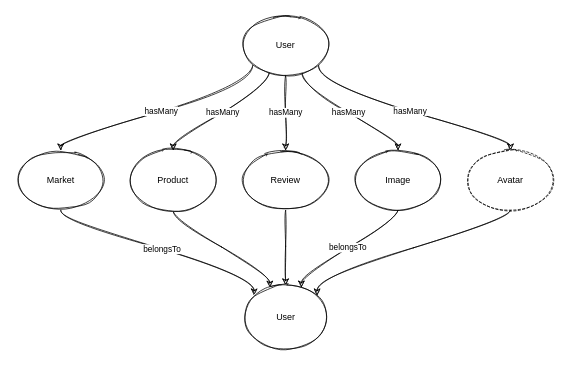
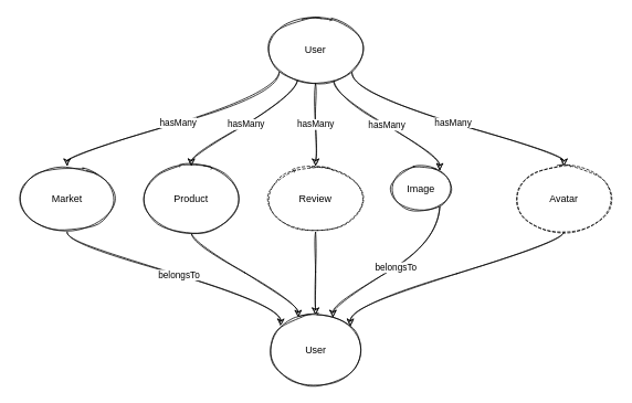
  <mxCell id="0" />
  <mxCell id="1" parent="0" />
  <mxCell id="2" style="edgeStyle=orthogonalEdgeStyle;curved=1;rounded=1;sketch=1;orthogonalLoop=1;jettySize=auto;html=1;noEdgeStyle=1;orthogonal=1;" edge="1" parent="1" source="3" target="18"><mxGeometry relative="1" as="geometry"><Array as="points"><mxPoint x="230" y="292" /><mxPoint x="359" y="366" /></Array></mxGeometry></mxCell>
  <mxCell id="3" value="Product" style="ellipse;whiteSpace=wrap;html=1;sketch=1;rounded=1;" vertex="1" parent="1"><mxGeometry x="170" y="200" width="120" height="80" as="geometry" /></mxCell>
  <mxCell id="4" value="hasMany" style="edgeStyle=orthogonalEdgeStyle;rounded=1;orthogonalLoop=1;jettySize=auto;html=1;entryDx=0;entryDy=0;noEdgeStyle=1;orthogonal=1;sketch=1;curved=1;" edge="1" parent="1" source="9" target="11"><mxGeometry relative="1" as="geometry"><Array as="points"><mxPoint x="336" y="112" /><mxPoint x="80" y="188" /></Array></mxGeometry></mxCell>
  <mxCell id="5" value="hasMany" style="edgeStyle=orthogonalEdgeStyle;rounded=1;orthogonalLoop=1;jettySize=auto;html=1;noEdgeStyle=1;orthogonal=1;sketch=1;curved=1;" edge="1" parent="1" source="9" target="3"><mxGeometry relative="1" as="geometry"><Array as="points"><mxPoint x="358" y="114" /><mxPoint x="230" y="188" /></Array></mxGeometry></mxCell>
  <mxCell id="6" value="hasMany" style="edgeStyle=orthogonalEdgeStyle;rounded=1;orthogonalLoop=1;jettySize=auto;html=1;noEdgeStyle=1;orthogonal=1;sketch=1;curved=1;" edge="1" parent="1" source="9" target="13"><mxGeometry relative="1" as="geometry"><Array as="points"><mxPoint x="380" y="116" /><mxPoint x="380" y="188" /></Array></mxGeometry></mxCell>
  <mxCell id="7" value="hasMany" style="edgeStyle=orthogonalEdgeStyle;rounded=1;orthogonalLoop=1;jettySize=auto;html=1;noEdgeStyle=1;orthogonal=1;sketch=1;curved=1;" edge="1" parent="1" source="9" target="15"><mxGeometry relative="1" as="geometry"><Array as="points"><mxPoint x="402" y="114" /><mxPoint x="530" y="188" /></Array></mxGeometry></mxCell>
  <mxCell id="8" value="hasMany" style="edgeStyle=orthogonalEdgeStyle;rounded=1;orthogonalLoop=1;jettySize=auto;html=1;noEdgeStyle=1;orthogonal=1;sketch=1;curved=1;" edge="1" parent="1" source="9" target="17"><mxGeometry relative="1" as="geometry"><Array as="points"><mxPoint x="424" y="112" /><mxPoint x="680" y="188" /></Array></mxGeometry></mxCell>
  <mxCell id="9" value="User" style="ellipse;whiteSpace=wrap;html=1;sketch=1;rounded=1;" vertex="1" parent="1"><mxGeometry x="320" width="120" height="80" as="geometry" y="20" /></mxCell>
  <mxCell id="10" value="belongsTo" style="edgeStyle=orthogonalEdgeStyle;rounded=1;orthogonalLoop=1;jettySize=auto;html=1;noEdgeStyle=1;orthogonal=1;sketch=1;curved=1;" edge="1" parent="1" source="11" target="18"><mxGeometry relative="1" as="geometry"><Array as="points"><mxPoint x="80" y="292" /><mxPoint x="338" y="368" /></Array></mxGeometry></mxCell>
  <mxCell id="11" value="Market" style="ellipse;whiteSpace=wrap;html=1;sketch=1;rounded=1;" vertex="1" parent="1"><mxGeometry y="200" width="120" height="80" as="geometry" x="20" /></mxCell>
  <mxCell id="12" style="edgeStyle=orthogonalEdgeStyle;curved=1;rounded=1;sketch=1;orthogonalLoop=1;jettySize=auto;html=1;noEdgeStyle=1;orthogonal=1;" edge="1" parent="1" source="13" target="18"><mxGeometry relative="1" as="geometry"><Array as="points"><mxPoint x="380" y="292" /><mxPoint x="380" y="364" /></Array></mxGeometry></mxCell>
- <mxCell id="13" value="Review" style="ellipse;whiteSpace=wrap;html=1;sketch=1;rounded=1;" vertex="1" parent="1"><mxGeometry x="320" y="200" width="120" height="80" as="geometry" /></mxCell>
+ <mxCell id="13" value="Review" style="ellipse;whiteSpace=wrap;html=1;sketch=1;rounded=1;dashed=1;" vertex="1" parent="1"><mxGeometry x="320" y="200" width="120" height="80" as="geometry" /></mxCell>
  <mxCell id="14" value="belongsTo" style="edgeStyle=orthogonalEdgeStyle;curved=1;rounded=1;sketch=1;orthogonalLoop=1;jettySize=auto;html=1;noEdgeStyle=1;orthogonal=1;" edge="1" parent="1" source="15" target="18"><mxGeometry relative="1" as="geometry"><Array as="points"><mxPoint x="530" y="292" /><mxPoint x="401" y="366" /></Array></mxGeometry></mxCell>
- <mxCell id="15" value="Image" style="ellipse;whiteSpace=wrap;html=1;sketch=1;rounded=1;" vertex="1" parent="1"><mxGeometry x="470" y="200" width="120" height="80" as="geometry" /></mxCell>
+ <mxCell id="15" value="Image" style="ellipse;whiteSpace=wrap;html=1;sketch=1;rounded=1;" vertex="1" parent="1"><mxGeometry x="470" y="200" width="75" height="55" as="geometry" /></mxCell>
  <mxCell id="16" style="edgeStyle=orthogonalEdgeStyle;curved=1;rounded=1;sketch=1;orthogonalLoop=1;jettySize=auto;html=1;noEdgeStyle=1;orthogonal=1;" edge="1" parent="1" source="17" target="18"><mxGeometry relative="1" as="geometry"><Array as="points"><mxPoint x="680" y="292" /><mxPoint x="422" y="368" /></Array></mxGeometry></mxCell>
  <mxCell id="17" value="Avatar" style="ellipse;whiteSpace=wrap;html=1;sketch=1;rounded=1;dashed=1;" vertex="1" parent="1"><mxGeometry x="620" y="200" width="120" height="80" as="geometry" /></mxCell>
  <mxCell id="18" value="User" style="ellipse;whiteSpace=wrap;html=1;sketch=1;rounded=1;" vertex="1" parent="1"><mxGeometry x="322.5" y="380" width="115" height="85" as="geometry" /></mxCell>
